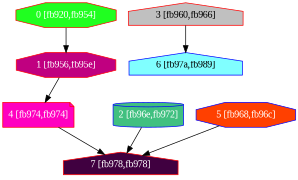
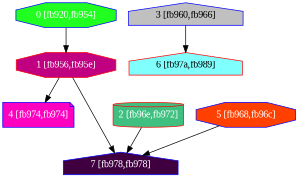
  digraph {
    fontname="Liberation Serif"
    node [color=red fontcolor="#ffffff" fontname="Liberation Serif" shape=octagon style=filled]
    edge [fontname="Liberation Serif"]
-   n1 [fillcolor="#20FF20" label="0 [fb920,fb954]"]
+   n1 [color=blue fillcolor="#20FF20" label="0 [fb920,fb954]"]
    n2 [fillcolor="#C00080" label="1 [fb956,fb95e]"]
-   n3 [fillcolor="#FF00C0" label="4 [fb974,fb974]" shape=note]
-   n4 [color=blue fillcolor="#40C080" label="2 [fb96e,fb972]" shape=cylinder]
-   n5 [fillcolor="#400040" label="7 [fb978,fb978]" shape=house]
-   n6 [fillcolor="#C0C0C0" fontcolor="#000000" label="3 [fb960,fb966]" shape=house]
-   n7 [color=blue fillcolor="#80FFFF" fontcolor="#000000" label="6 [fb97a,fb989]" shape=house]
+   n3 [color=blue fillcolor="#FF00C0" label="4 [fb974,fb974]" shape=note]
+   n4 [fillcolor="#40C080" label="2 [fb96e,fb972]" shape=cylinder]
+   n5 [color=blue fillcolor="#400040" label="7 [fb978,fb978]" shape=house]
+   n6 [color=blue fillcolor="#C0C0C0" fontcolor="#000000" label="3 [fb960,fb966]" shape=house]
+   n7 [fillcolor="#80FFFF" fontcolor="#000000" label="6 [fb97a,fb989]" shape=house]
    n8 [color=blue fillcolor="#FF4000" label="5 [fb968,fb96c]"]
    n1 -> n2
    n2 -> n3
-   n3 -> n5
+   n2 -> n5
    n4 -> n5
    n6 -> n7
    n8 -> n5
  }
